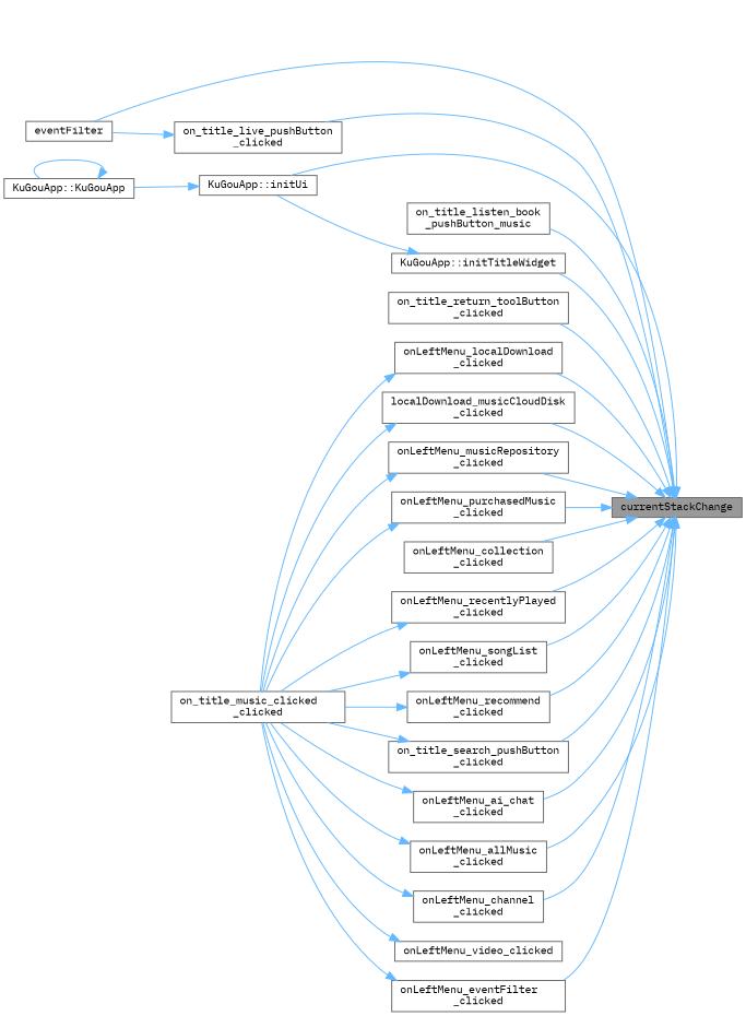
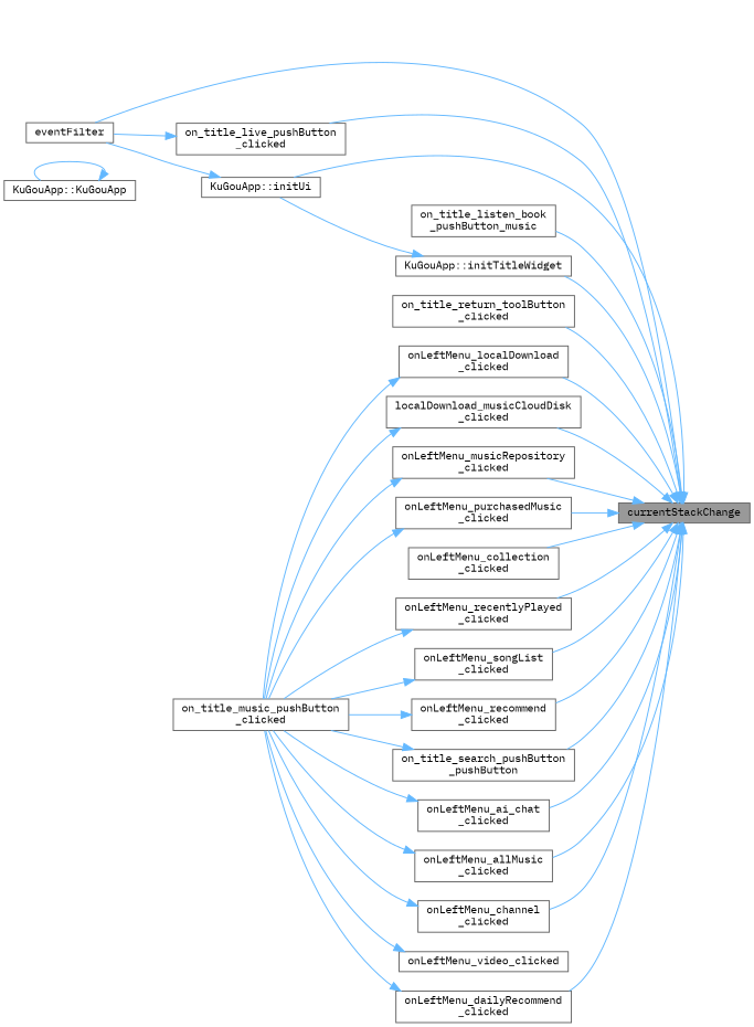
  digraph {
    fontname="IBM Plex Mono"
    rankdir=RL
    node [color=grey40 fillcolor=white fontname="IBM Plex Mono" fontsize=10 shape=box style=filled]
    edge [color=steelblue1 dir=back fontname="IBM Plex Mono" fontsize=10 labelfontname=Helvetica labelfontsize=10 style=solid]
    n1 [color=gray40 fillcolor=grey60 fontcolor=black height=0.2 label=currentStackChange width=0.4]
    n2 [height=0.2 label=eventFilter width=0.4]
    n3 [height=0.2 label="KuGouApp::initTitleWidget" width=0.4]
    n4 [height=0.2 label="on_title_listen_book\l_pushButton_music" width=0.4]
    n5 [height=0.2 label="on_title_live_pushButton\l_clicked" width=0.4]
    n6 [height=0.2 label="on_title_return_toolButton\l_clicked" width=0.4]
-   n7 [height=0.2 label="on_title_search_pushButton\l_clicked" width=0.4]
+   n7 [height=0.2 label="on_title_search_pushButton\l_pushButton" width=0.4]
    n8 [height=0.2 label="onLeftMenu_ai_chat\l_clicked" width=0.4]
    n9 [height=0.2 label="onLeftMenu_allMusic\l_clicked" width=0.4]
    n10 [height=0.2 label="onLeftMenu_channel\l_clicked" width=0.4]
    n11 [height=0.2 label="onLeftMenu_collection\l_clicked" width=0.4]
-   n12 [height=0.2 label="onLeftMenu_eventFilter\l_clicked" width=0.4]
+   n12 [height=0.2 label="onLeftMenu_dailyRecommend\l_clicked" width=0.4]
    n13 [height=0.2 label="onLeftMenu_localDownload\l_clicked" width=0.4]
    n14 [height=0.2 label="localDownload_musicCloudDisk\l_clicked" width=0.4]
    n15 [height=0.2 label="onLeftMenu_musicRepository\l_clicked" width=0.4]
    n16 [height=0.2 label="onLeftMenu_purchasedMusic\l_clicked" width=0.4]
    n17 [height=0.2 label="onLeftMenu_recentlyPlayed\l_clicked" width=0.4]
    n18 [height=0.2 label="onLeftMenu_recommend\l_clicked" width=0.4]
    n19 [height=0.2 label="onLeftMenu_songList\l_clicked" width=0.4]
    n20 [height=0.2 label="KuGouApp::initUi" width=0.4]
-   n21 [height=0.2 label="on_title_music_clicked\l_clicked" width=0.4]
+   n21 [height=0.2 label="on_title_music_pushButton\l_clicked" width=0.4]
    n22 [height=0.2 label=onLeftMenu_video_clicked width=0.4]
    n23 [height=0.2 label="KuGouApp::KuGouApp" width=0.4]
    n1 -> n2
    n1 -> n3
    n1 -> n4
    n1 -> n5
    n1 -> n6
    n1 -> n7
    n1 -> n8
    n1 -> n9
    n1 -> n10
    n1 -> n11
    n1 -> n12
    n1 -> n13
    n1 -> n14
    n1 -> n15
    n1 -> n16
    n1 -> n17
    n1 -> n18
    n1 -> n19
    n1 -> n20
    n3 -> n20
    n5 -> n2
    n7 -> n21
    n8 -> n21
    n9 -> n21
    n10 -> n21
    n12 -> n21
    n13 -> n21
    n14 -> n21
    n15 -> n21
    n16 -> n21
    n17 -> n21
    n18 -> n21
    n19 -> n21
-   n20 -> n23
+   n20 -> n2
    n22 -> n21
    n23 -> n23
  }
